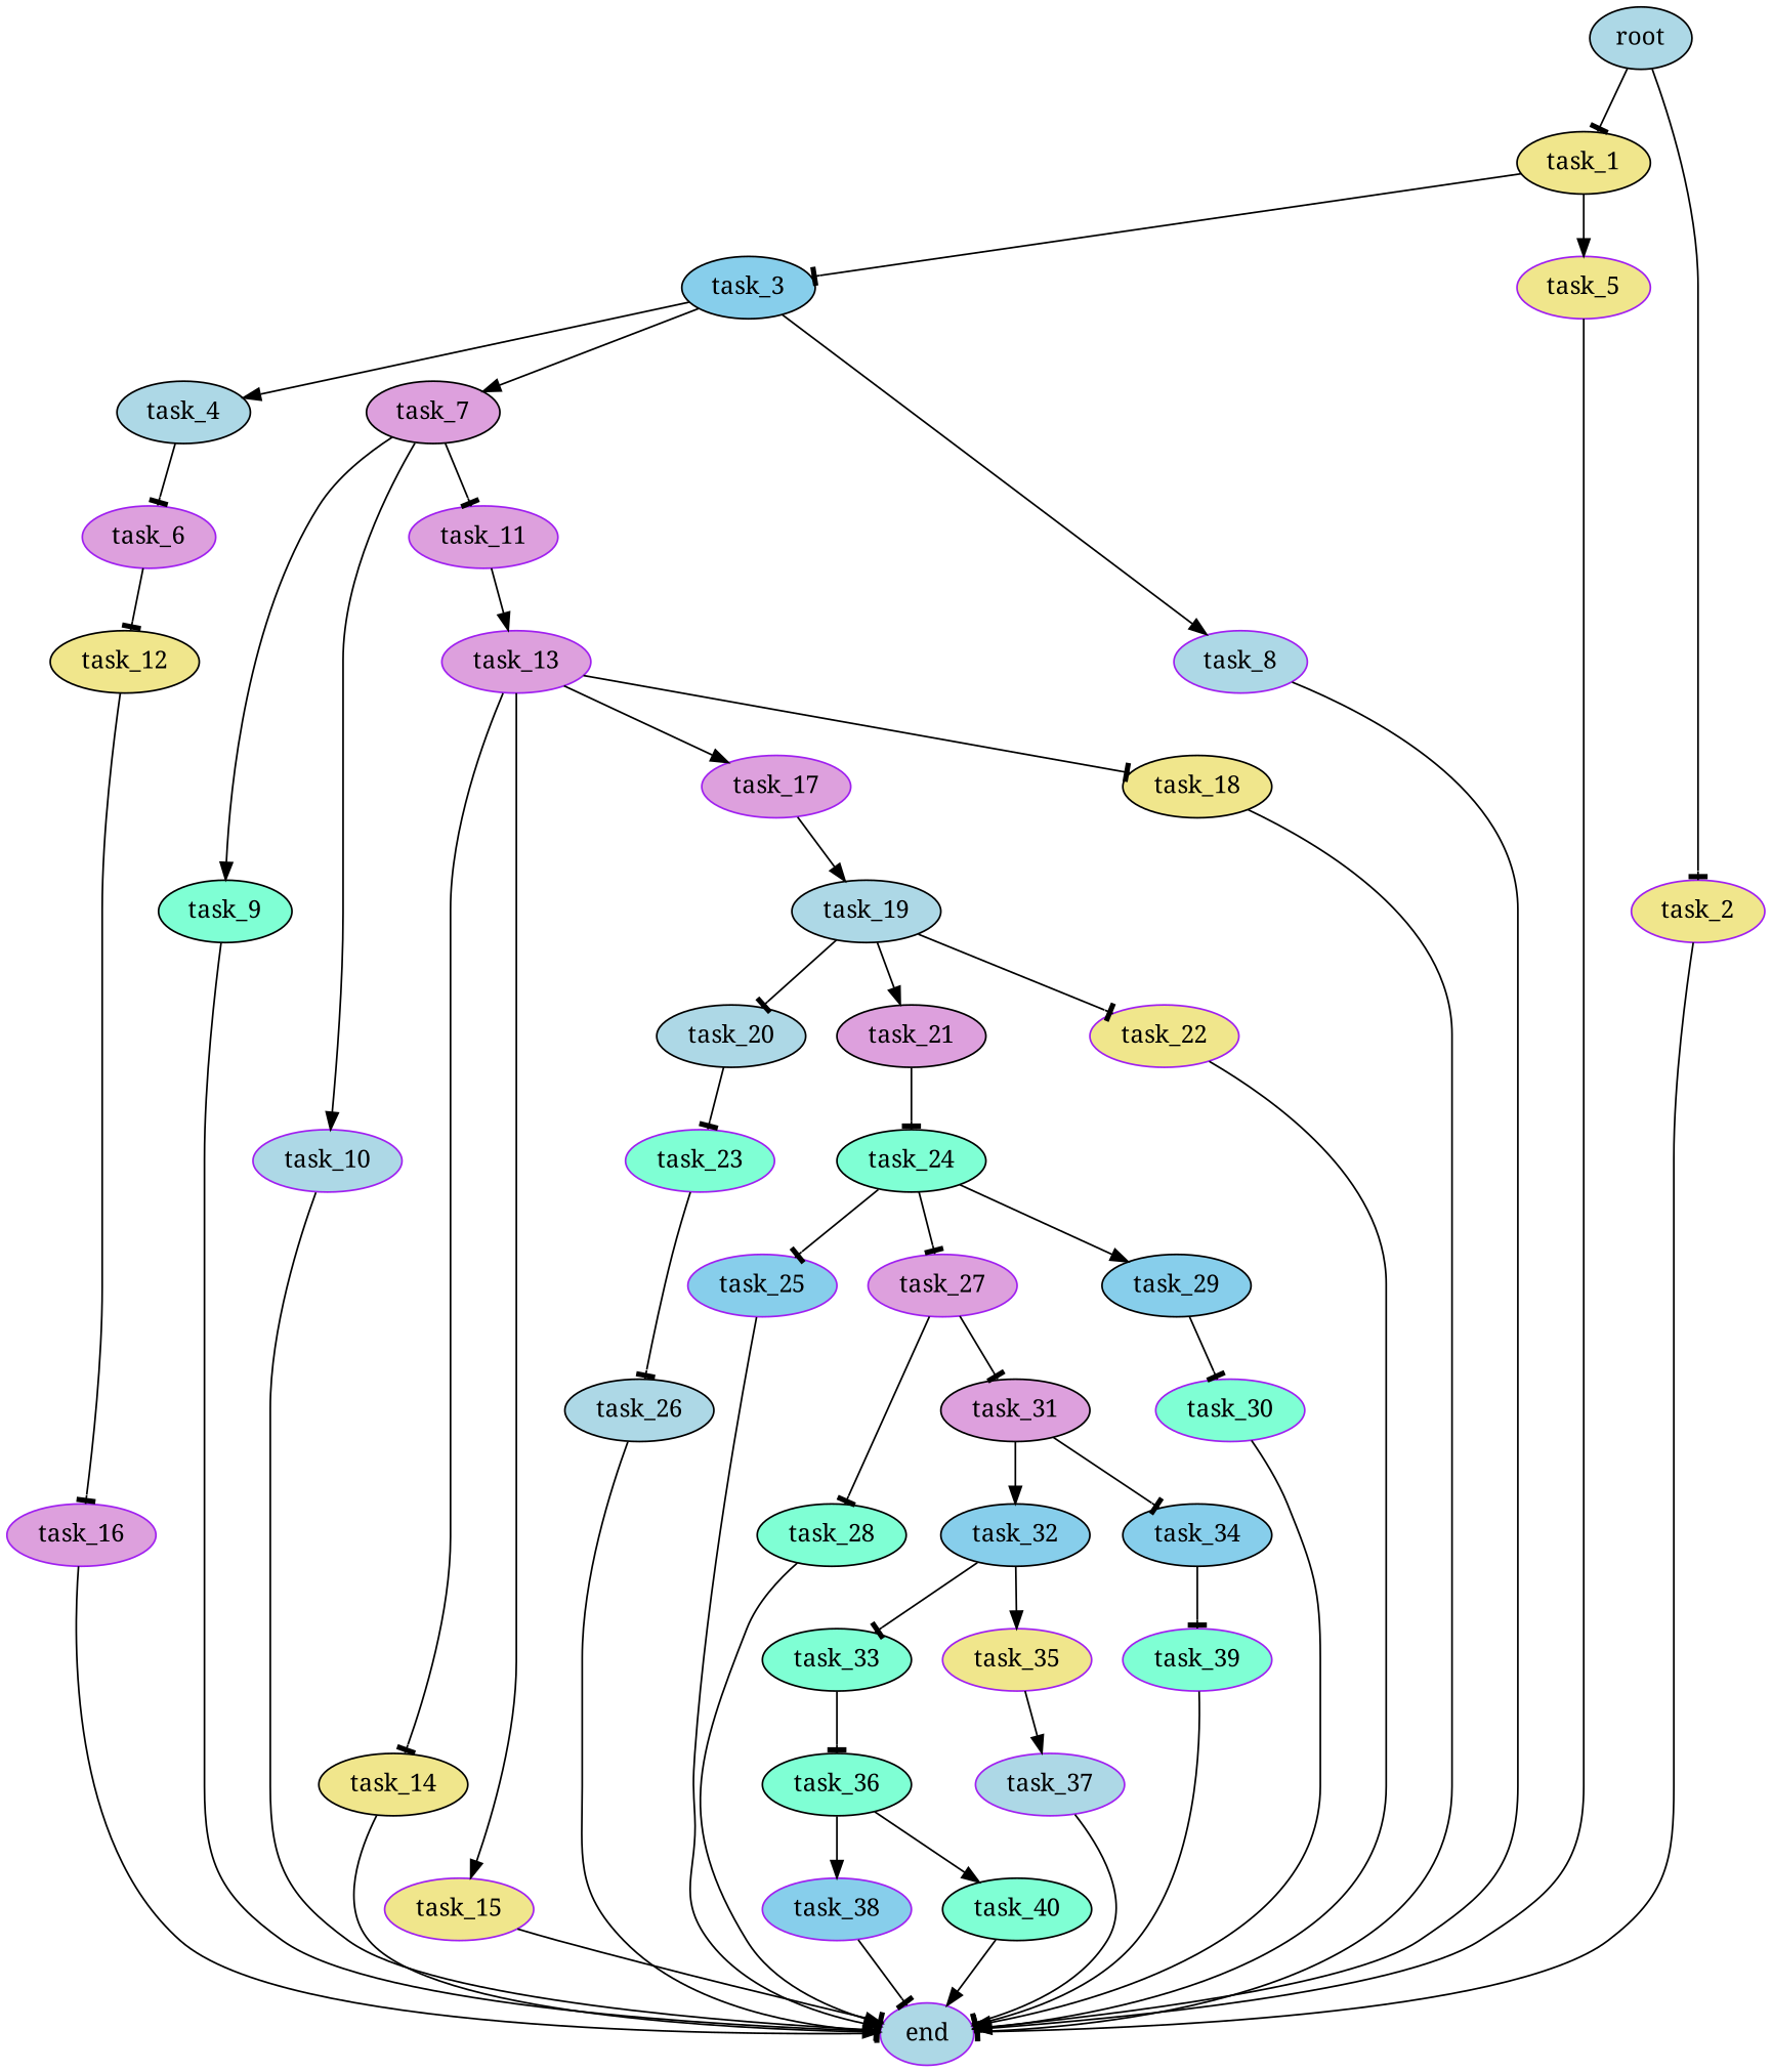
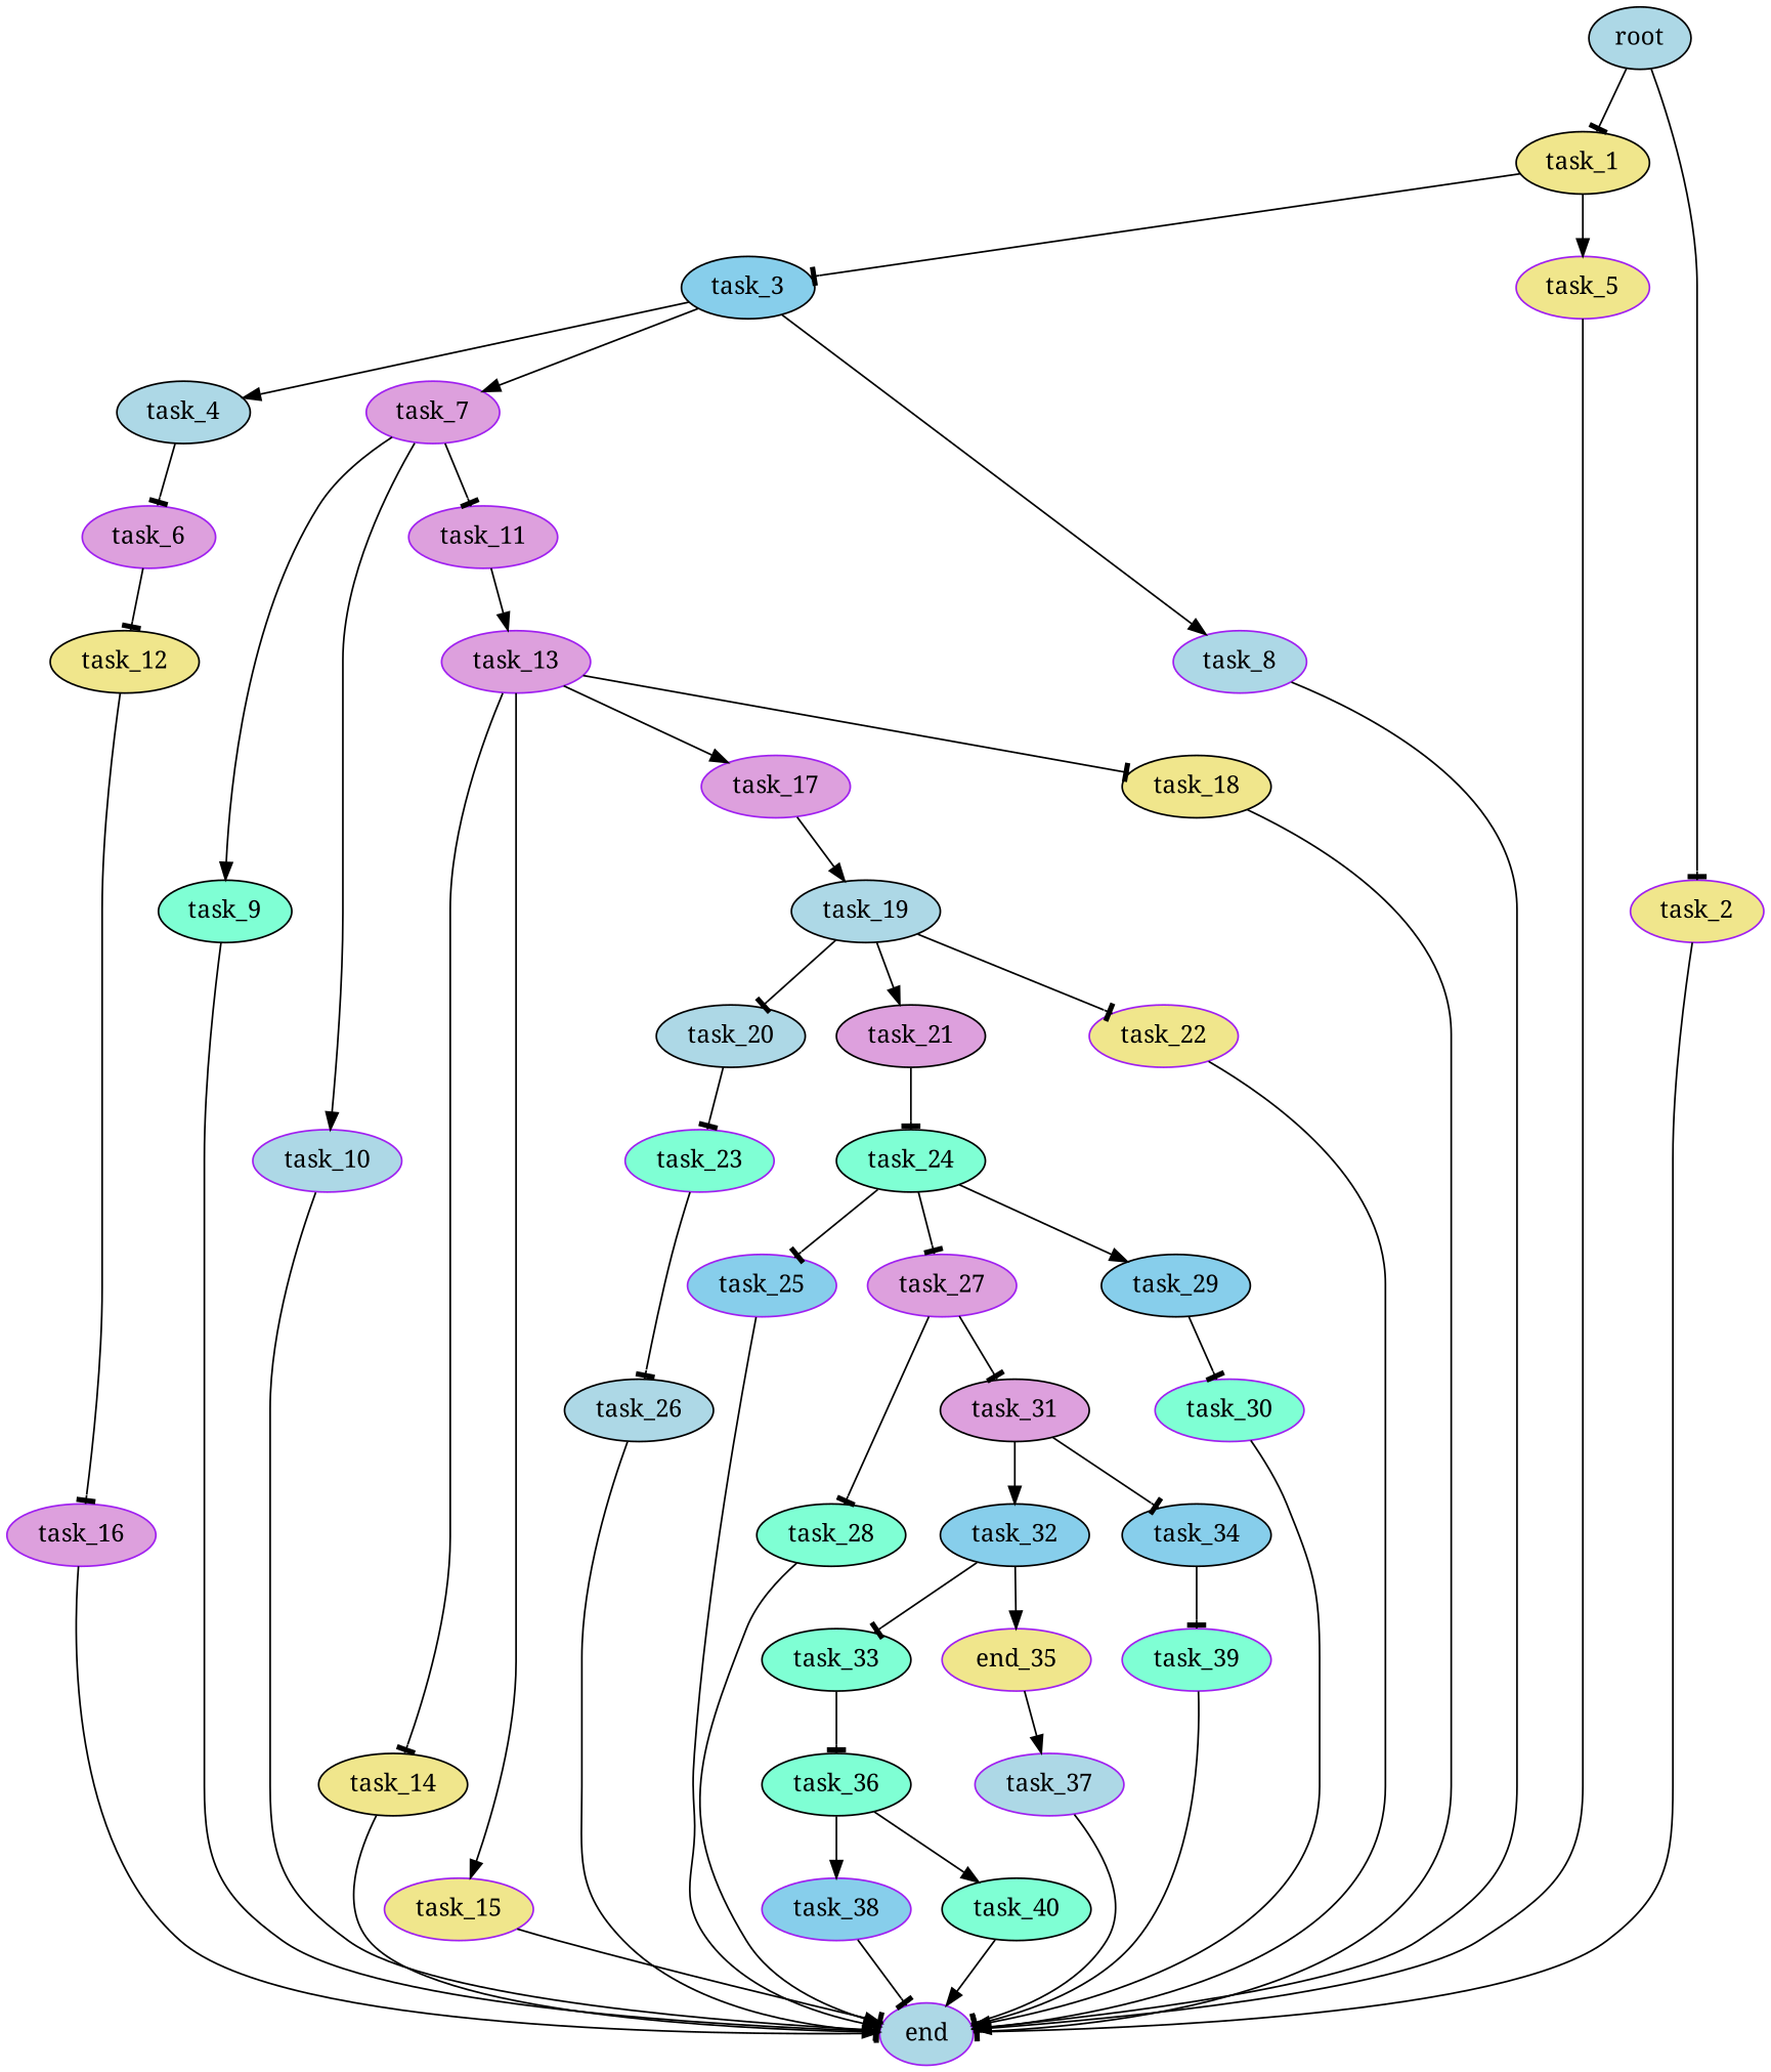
  digraph {
    fontname="Noto Serif"
    node [color=black fillcolor=khaki fontname="Noto Serif" style=filled]
    edge [arrowhead=tee fontname="Noto Serif"]
    task_1
    root [fillcolor=lightblue]
    task_2 [color=purple]
    task_3 [fillcolor=skyblue]
    task_5 [color=purple]
    end [color=purple fillcolor=lightblue]
    task_4 [fillcolor=lightblue]
-   task_7 [fillcolor=plum]
+   task_7 [color=purple fillcolor=plum]
    task_8 [color=purple fillcolor=lightblue]
    task_6 [color=purple fillcolor=plum]
    task_9 [fillcolor=aquamarine]
    task_10 [color=purple fillcolor=lightblue]
    task_11 [color=purple fillcolor=plum]
    task_12
    task_16 [color=purple fillcolor=plum]
    task_13 [color=purple fillcolor=plum]
    task_14
    task_15 [color=purple]
    task_17 [color=purple fillcolor=plum]
    task_18
    task_19 [fillcolor=lightblue]
    task_20 [fillcolor=lightblue]
    task_21 [fillcolor=plum]
    task_22 [color=purple]
    task_23 [color=purple fillcolor=aquamarine]
    task_24 [fillcolor=aquamarine]
    task_26 [fillcolor=lightblue]
    task_25 [color=purple fillcolor=skyblue]
    task_27 [color=purple fillcolor=plum]
    task_29 [fillcolor=skyblue]
    task_28 [fillcolor=aquamarine]
    task_31 [fillcolor=plum]
    task_30 [color=purple fillcolor=aquamarine]
    task_32 [fillcolor=skyblue]
    task_34 [fillcolor=skyblue]
    task_33 [fillcolor=aquamarine]
-   task_35 [color=purple]
+   task_35 [color=purple label=end_35]
    task_39 [color=purple fillcolor=aquamarine]
    task_36 [fillcolor=aquamarine]
    task_37 [color=purple fillcolor=lightblue]
    task_38 [color=purple fillcolor=skyblue]
    task_40 [fillcolor=aquamarine]
    task_1 -> task_3
    task_1 -> task_5 [arrowhead=normal]
    root -> task_1
    root -> task_2
    task_2 -> end
    task_3 -> task_4 [arrowhead=normal]
    task_3 -> task_7 [arrowhead=normal]
    task_3 -> task_8 [arrowhead=normal]
    task_5 -> end [arrowhead=normal]
    task_4 -> task_6
    task_7 -> task_9 [arrowhead=normal]
    task_7 -> task_10 [arrowhead=normal]
    task_7 -> task_11
    task_8 -> end [arrowhead=normal]
    task_6 -> task_12
    task_9 -> end
    task_10 -> end
    task_11 -> task_13 [arrowhead=normal]
    task_12 -> task_16
    task_16 -> end
    task_13 -> task_14
    task_13 -> task_15 [arrowhead=normal]
    task_13 -> task_17 [arrowhead=normal]
    task_13 -> task_18
    task_14 -> end [arrowhead=normal]
    task_15 -> end
    task_17 -> task_19 [arrowhead=normal]
    task_18 -> end
    task_19 -> task_20
    task_19 -> task_21 [arrowhead=normal]
    task_19 -> task_22
    task_20 -> task_23
    task_21 -> task_24
    task_22 -> end [arrowhead=normal]
    task_23 -> task_26
    task_24 -> task_25
    task_24 -> task_27
    task_24 -> task_29 [arrowhead=normal]
    task_26 -> end
    task_25 -> end [arrowhead=normal]
    task_27 -> task_28
    task_27 -> task_31
    task_29 -> task_30
    task_28 -> end [arrowhead=normal]
    task_31 -> task_32 [arrowhead=normal]
    task_31 -> task_34
    task_30 -> end [arrowhead=normal]
    task_32 -> task_33
    task_32 -> task_35 [arrowhead=normal]
    task_34 -> task_39
    task_33 -> task_36
    task_35 -> task_37 [arrowhead=normal]
    task_39 -> end
    task_36 -> task_38 [arrowhead=normal]
    task_36 -> task_40 [arrowhead=normal]
    task_37 -> end
    task_38 -> end
    task_40 -> end [arrowhead=normal]
  }
